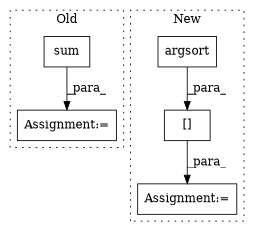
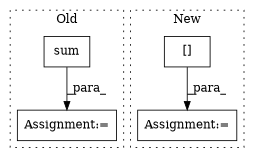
  digraph {
    node [a=32 l=1 shape=box]
    n1 [l="13,-3" label=sum s="383,507"]
    n2 [a=7 label="Assignment:=" s=382]
-   n3 [l="8,1" label=argsort s="294,311"]
    n4 [a=7 label="Assignment:=" s=280]
    n5 [a=2 l="7,1" label="[]" s="281,312"]
    subgraph cluster_1 {
      label=Old
      style=dotted
      n1
      n2
    }
    subgraph cluster_2 {
      label=New
      style=dotted
-     n3
      n4
      n5
    }
    n1 -> n2 [label=_para_]
-   n3 -> n5 [label=_para_]
    n5 -> n4 [label=_para_]
  }
